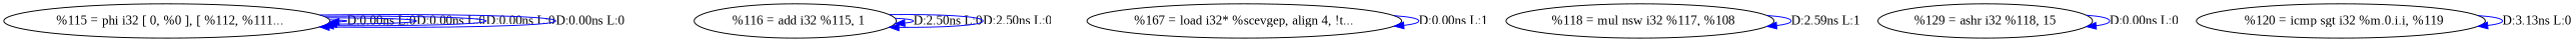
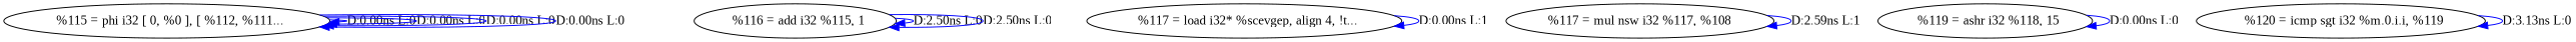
  digraph {
    fontname="Liberation Serif"
    node [fontname="Liberation Serif"]
    edge [color=blue fontname="Liberation Serif"]
    n1 [label="  %115 = phi i32 [ 0, %0 ], [ %112, %111..."]
    n2 [label="  %116 = add i32 %115, 1"]
-   n3 [label="%167 = load i32* %scevgep, align 4, !t..."]
-   n4 [label="  %118 = mul nsw i32 %117, %108"]
-   n5 [label="%129 = ashr i32 %118, 15"]
+   n3 [label="  %117 = load i32* %scevgep, align 4, !t..."]
+   n4 [label="%117 = mul nsw i32 %117, %108"]
+   n5 [label="  %119 = ashr i32 %118, 15"]
    n6 [label="  %120 = icmp sgt i32 %m.0.i.i, %119"]
    n1 -> n1 [label="D:0.00ns L:0"]
    n1 -> n1 [label="D:0.00ns L:0"]
    n1 -> n1 [label="D:0.00ns L:0"]
    n1 -> n1 [label="D:0.00ns L:0"]
    n2 -> n2 [label="D:2.50ns L:0"]
    n2 -> n2 [label="D:2.50ns L:0"]
    n3 -> n3 [label="D:0.00ns L:1"]
    n4 -> n4 [label="D:2.59ns L:1"]
    n5 -> n5 [label="D:0.00ns L:0"]
    n6 -> n6 [label="D:3.13ns L:0"]
  }
